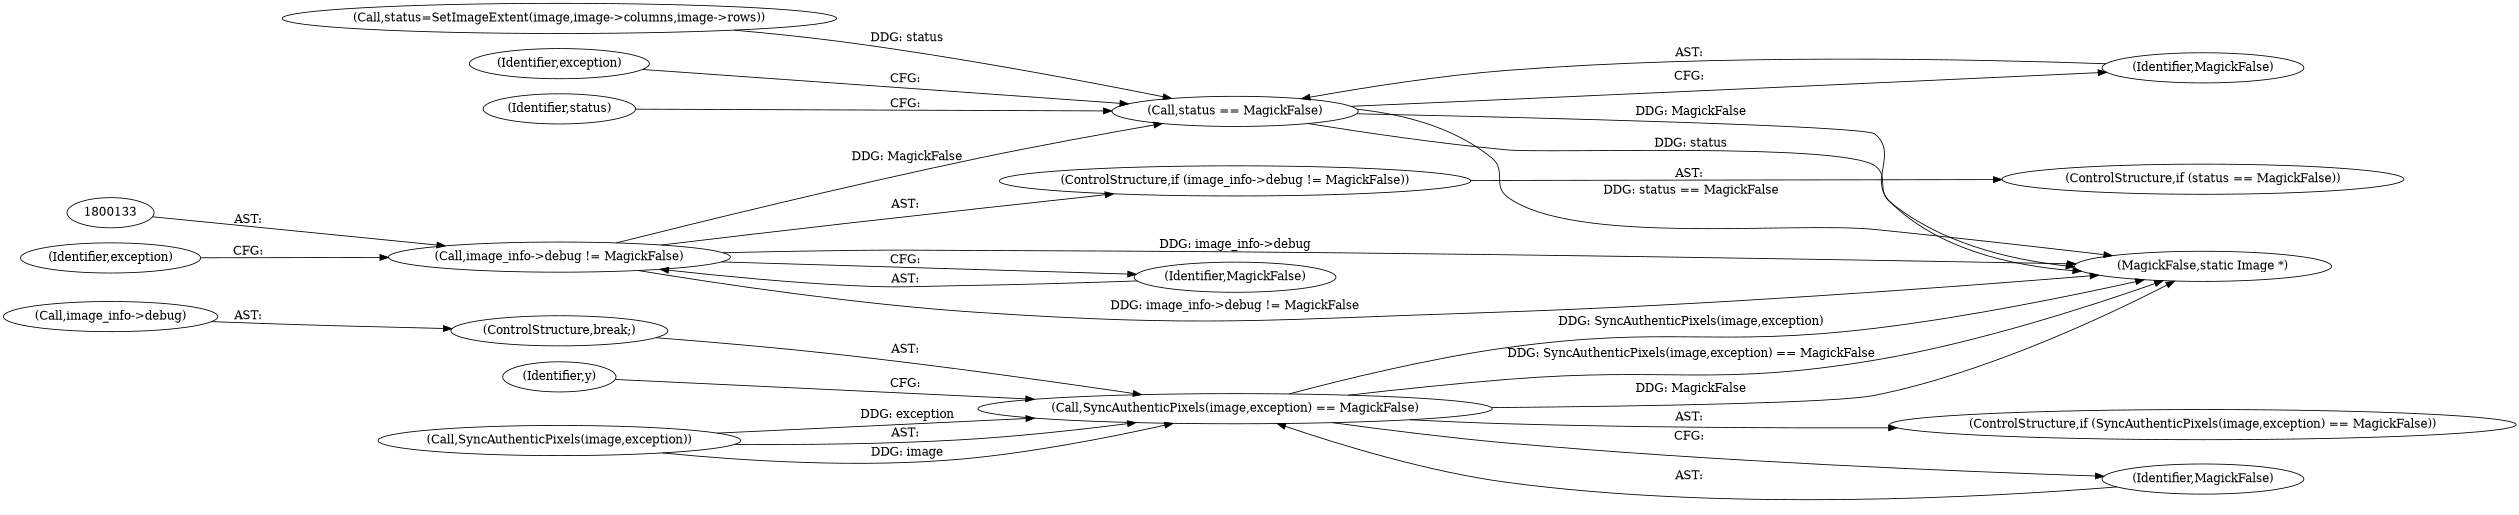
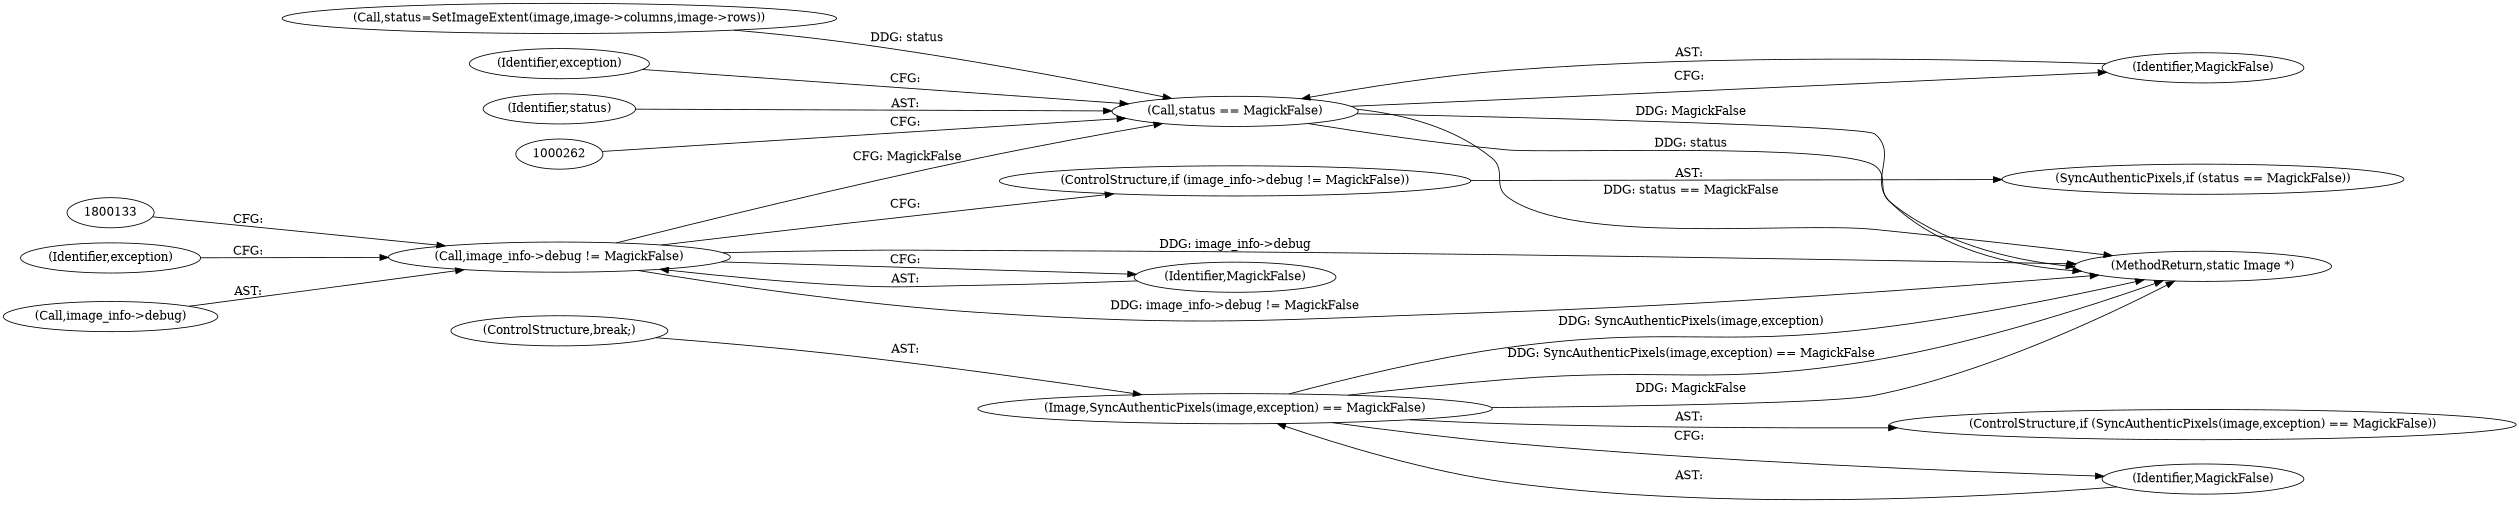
  digraph {
    rankdir=LR
    n1 [label="(Call,image_info->debug != MagickFalse)"]
    n2 [label="(Call,status == MagickFalse)"]
-   n3 [label="(MagickFalse,static Image *)"]
+   n3 [label="(MethodReturn,static Image *)"]
    n4 [label="(ControlStructure,if (image_info->debug != MagickFalse))"]
    n5 [label="(Identifier,MagickFalse)"]
    n6 [label="(Identifier,MagickFalse)"]
-   n7 [label="(ControlStructure,if (status == MagickFalse))"]
-   n8 [label="(Call,SyncAuthenticPixels(image,exception) == MagickFalse)"]
+   n7 [label="(SyncAuthenticPixels,if (status == MagickFalse))"]
+   n8 [label="(Image,SyncAuthenticPixels(image,exception) == MagickFalse)"]
    n9 [label="(Identifier,MagickFalse)"]
    n10 [label="(ControlStructure,if (SyncAuthenticPixels(image,exception) == MagickFalse))"]
    n11 [label="(Call,status=SetImageExtent(image,image->columns,image->rows))"]
    n12 [label="(Call,image_info->debug)"]
    n13 [label="(Identifier,exception)"]
    n14 [label="(ControlStructure,break;)"]
    n15 [label="(Identifier,status)"]
-   n16 [label="(Call,SyncAuthenticPixels(image,exception))"]
-   n17 [label="(Identifier,y)"]
    n18 [label="(Identifier,exception)"]
    n19 [label=1800133]
-   n1 -> n2 [label="DDG: MagickFalse"]
+   1000262
+   n1 -> n2 [label="CFG: MagickFalse"]
    n1 -> n3 [label="DDG: image_info->debug != MagickFalse"]
    n1 -> n3 [label="DDG: image_info->debug"]
-   n1 -> n4 [label="AST: "]
+   n1 -> n4 [label="CFG: "]
    n1 -> n5 [label="CFG: "]
    n2 -> n3 [label="DDG: status == MagickFalse"]
    n2 -> n3 [label="DDG: MagickFalse"]
    n2 -> n3 [label="DDG: status"]
    n2 -> n6 [label="CFG: "]
    n4 -> n7 [label="AST: "]
    n5 -> n1 [label="AST: "]
    n6 -> n2 [label="AST: "]
    n8 -> n3 [label="DDG: SyncAuthenticPixels(image,exception) == MagickFalse"]
    n8 -> n3 [label="DDG: MagickFalse"]
    n8 -> n3 [label="DDG: SyncAuthenticPixels(image,exception)"]
    n8 -> n9 [label="CFG: "]
    n8 -> n10 [label="AST: "]
    n9 -> n8 [label="AST: "]
    n11 -> n2 [label="DDG: status"]
-   n12 -> n14 [label="AST: "]
+   n12 -> n1 [label="AST: "]
    n13 -> n2 [label="CFG: "]
    n14 -> n8 [label="AST: "]
-   n15 -> n2 [label="CFG: "]
-   n16 -> n8 [label="AST: "]
-   n16 -> n8 [label="DDG: image"]
-   n16 -> n8 [label="DDG: exception"]
-   n17 -> n8 [label="CFG: "]
+   n15 -> n2 [label="AST: "]
    n18 -> n1 [label="CFG: "]
-   n19 -> n1 [label="AST: "]
+   n19 -> n1 [label="CFG: "]
+   1000262 -> n2 [label="CFG: "]
  }
